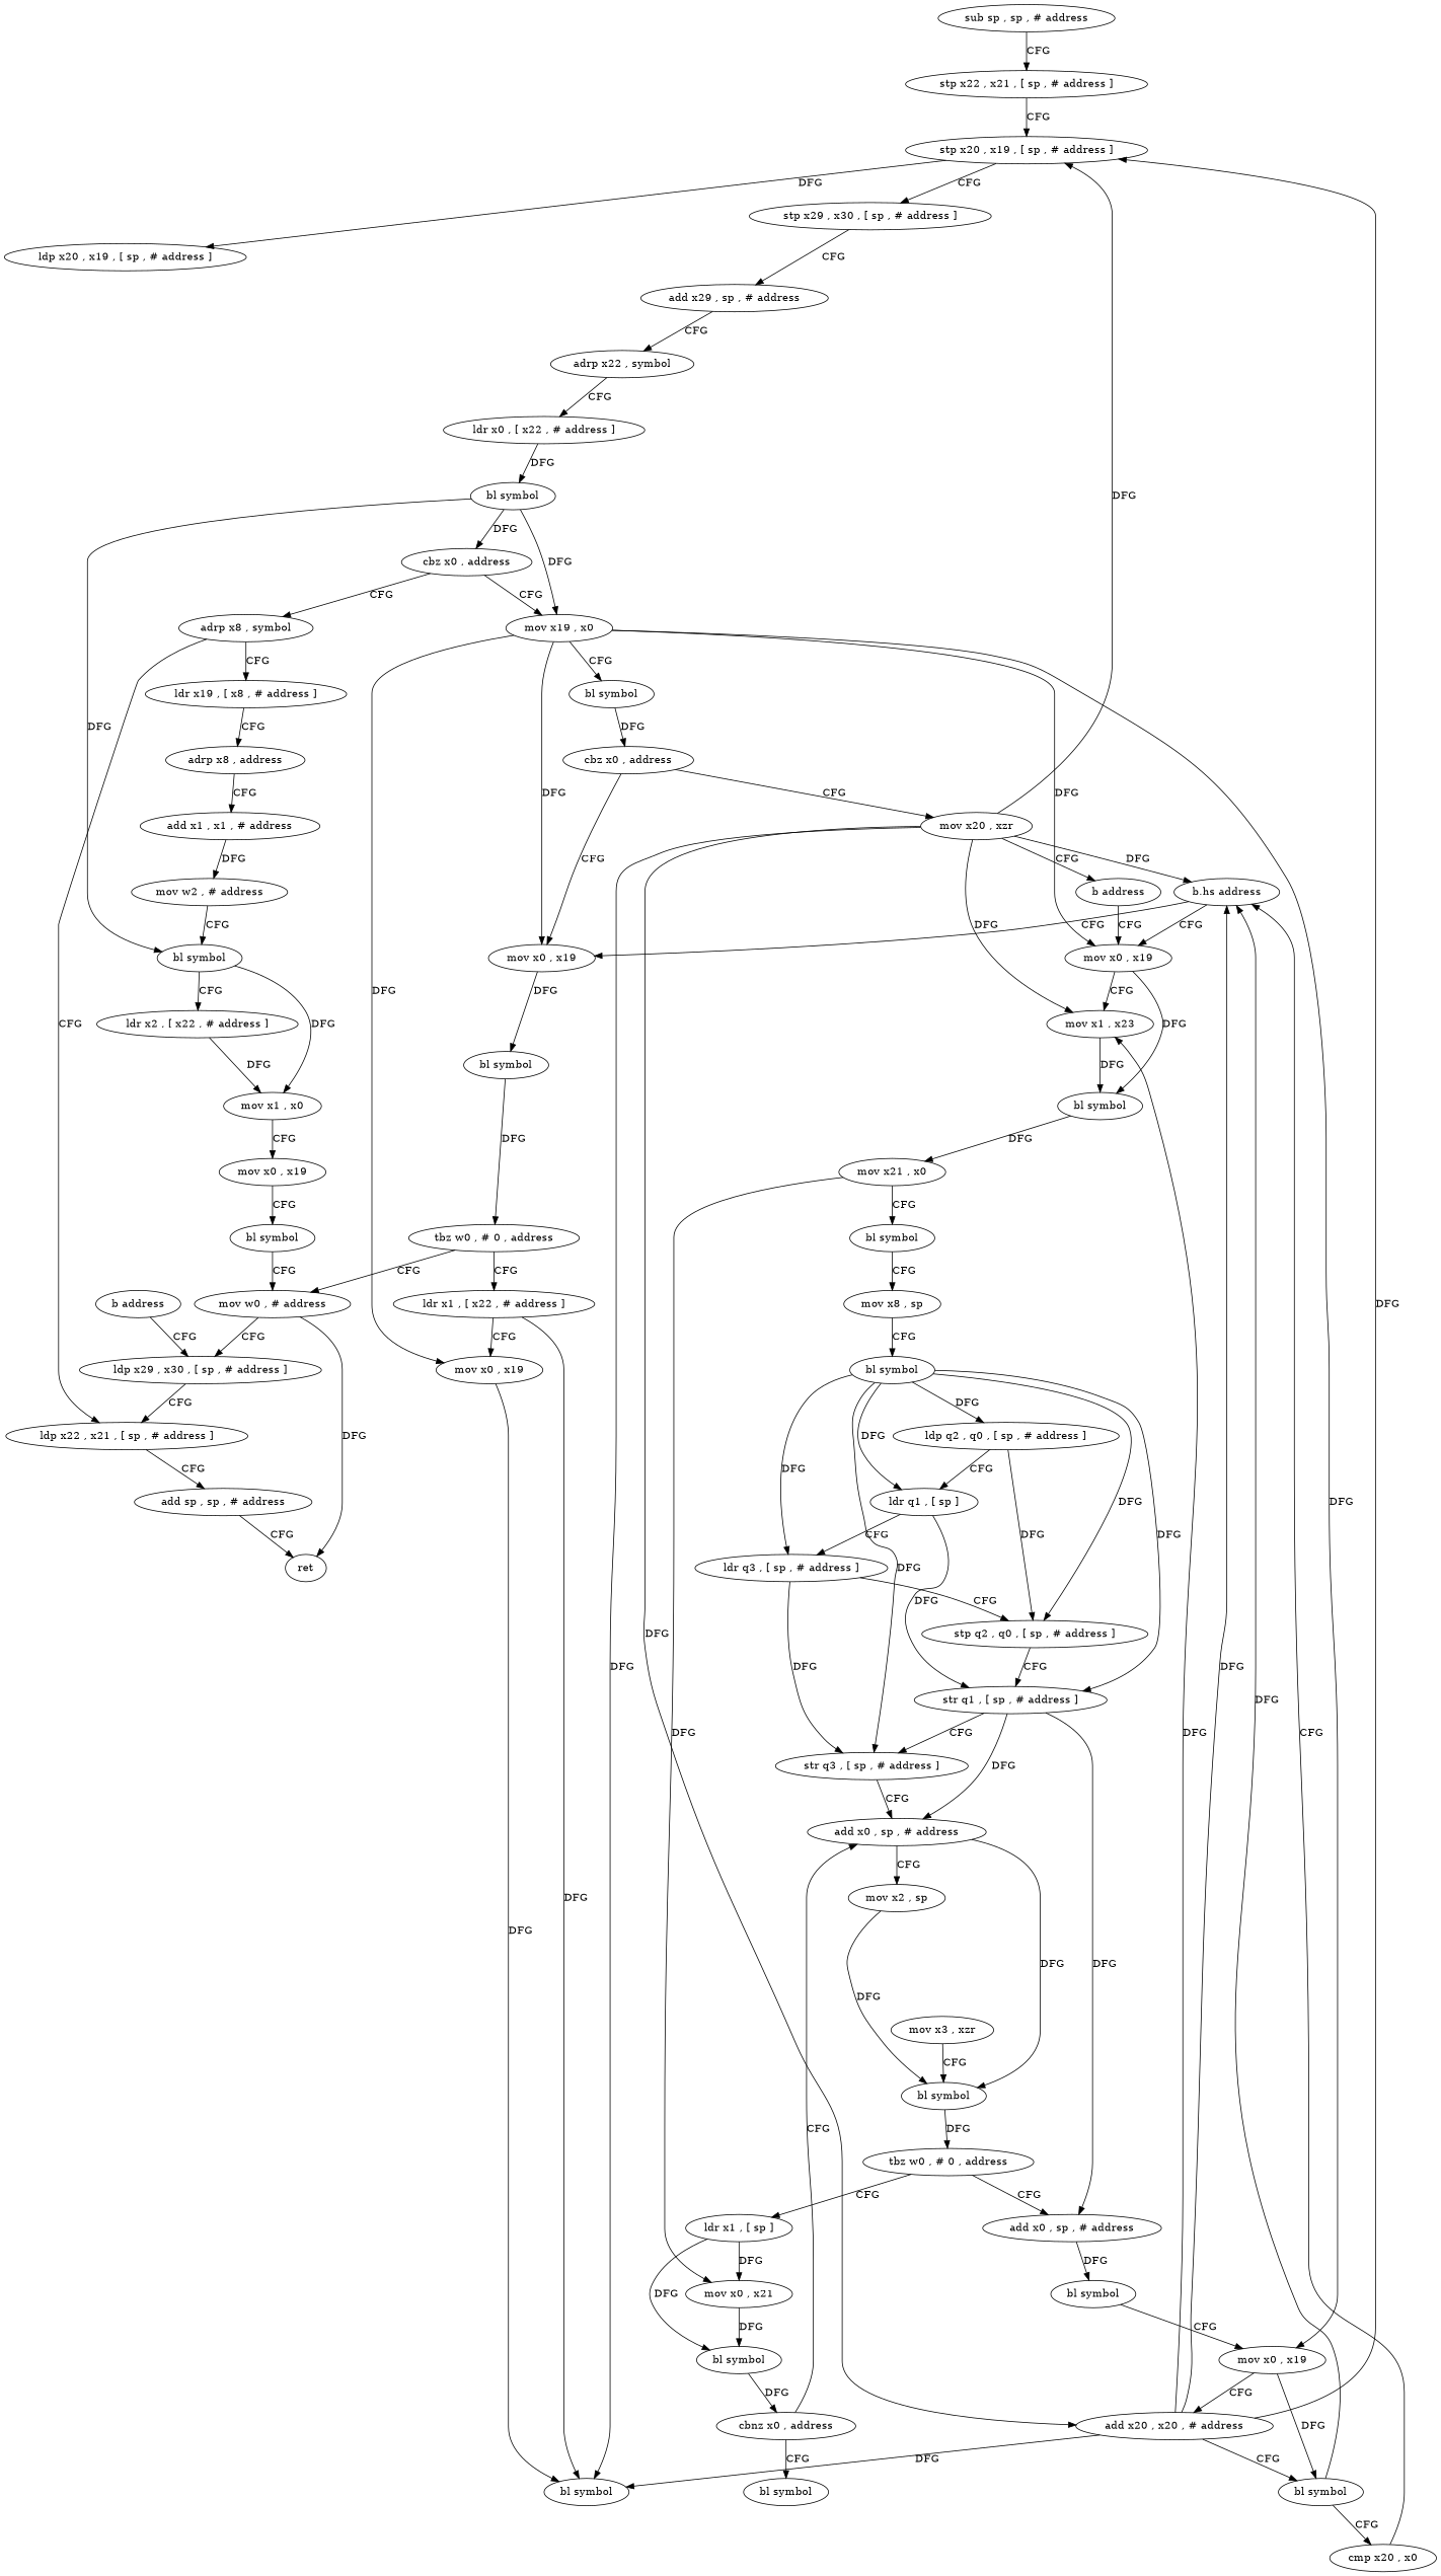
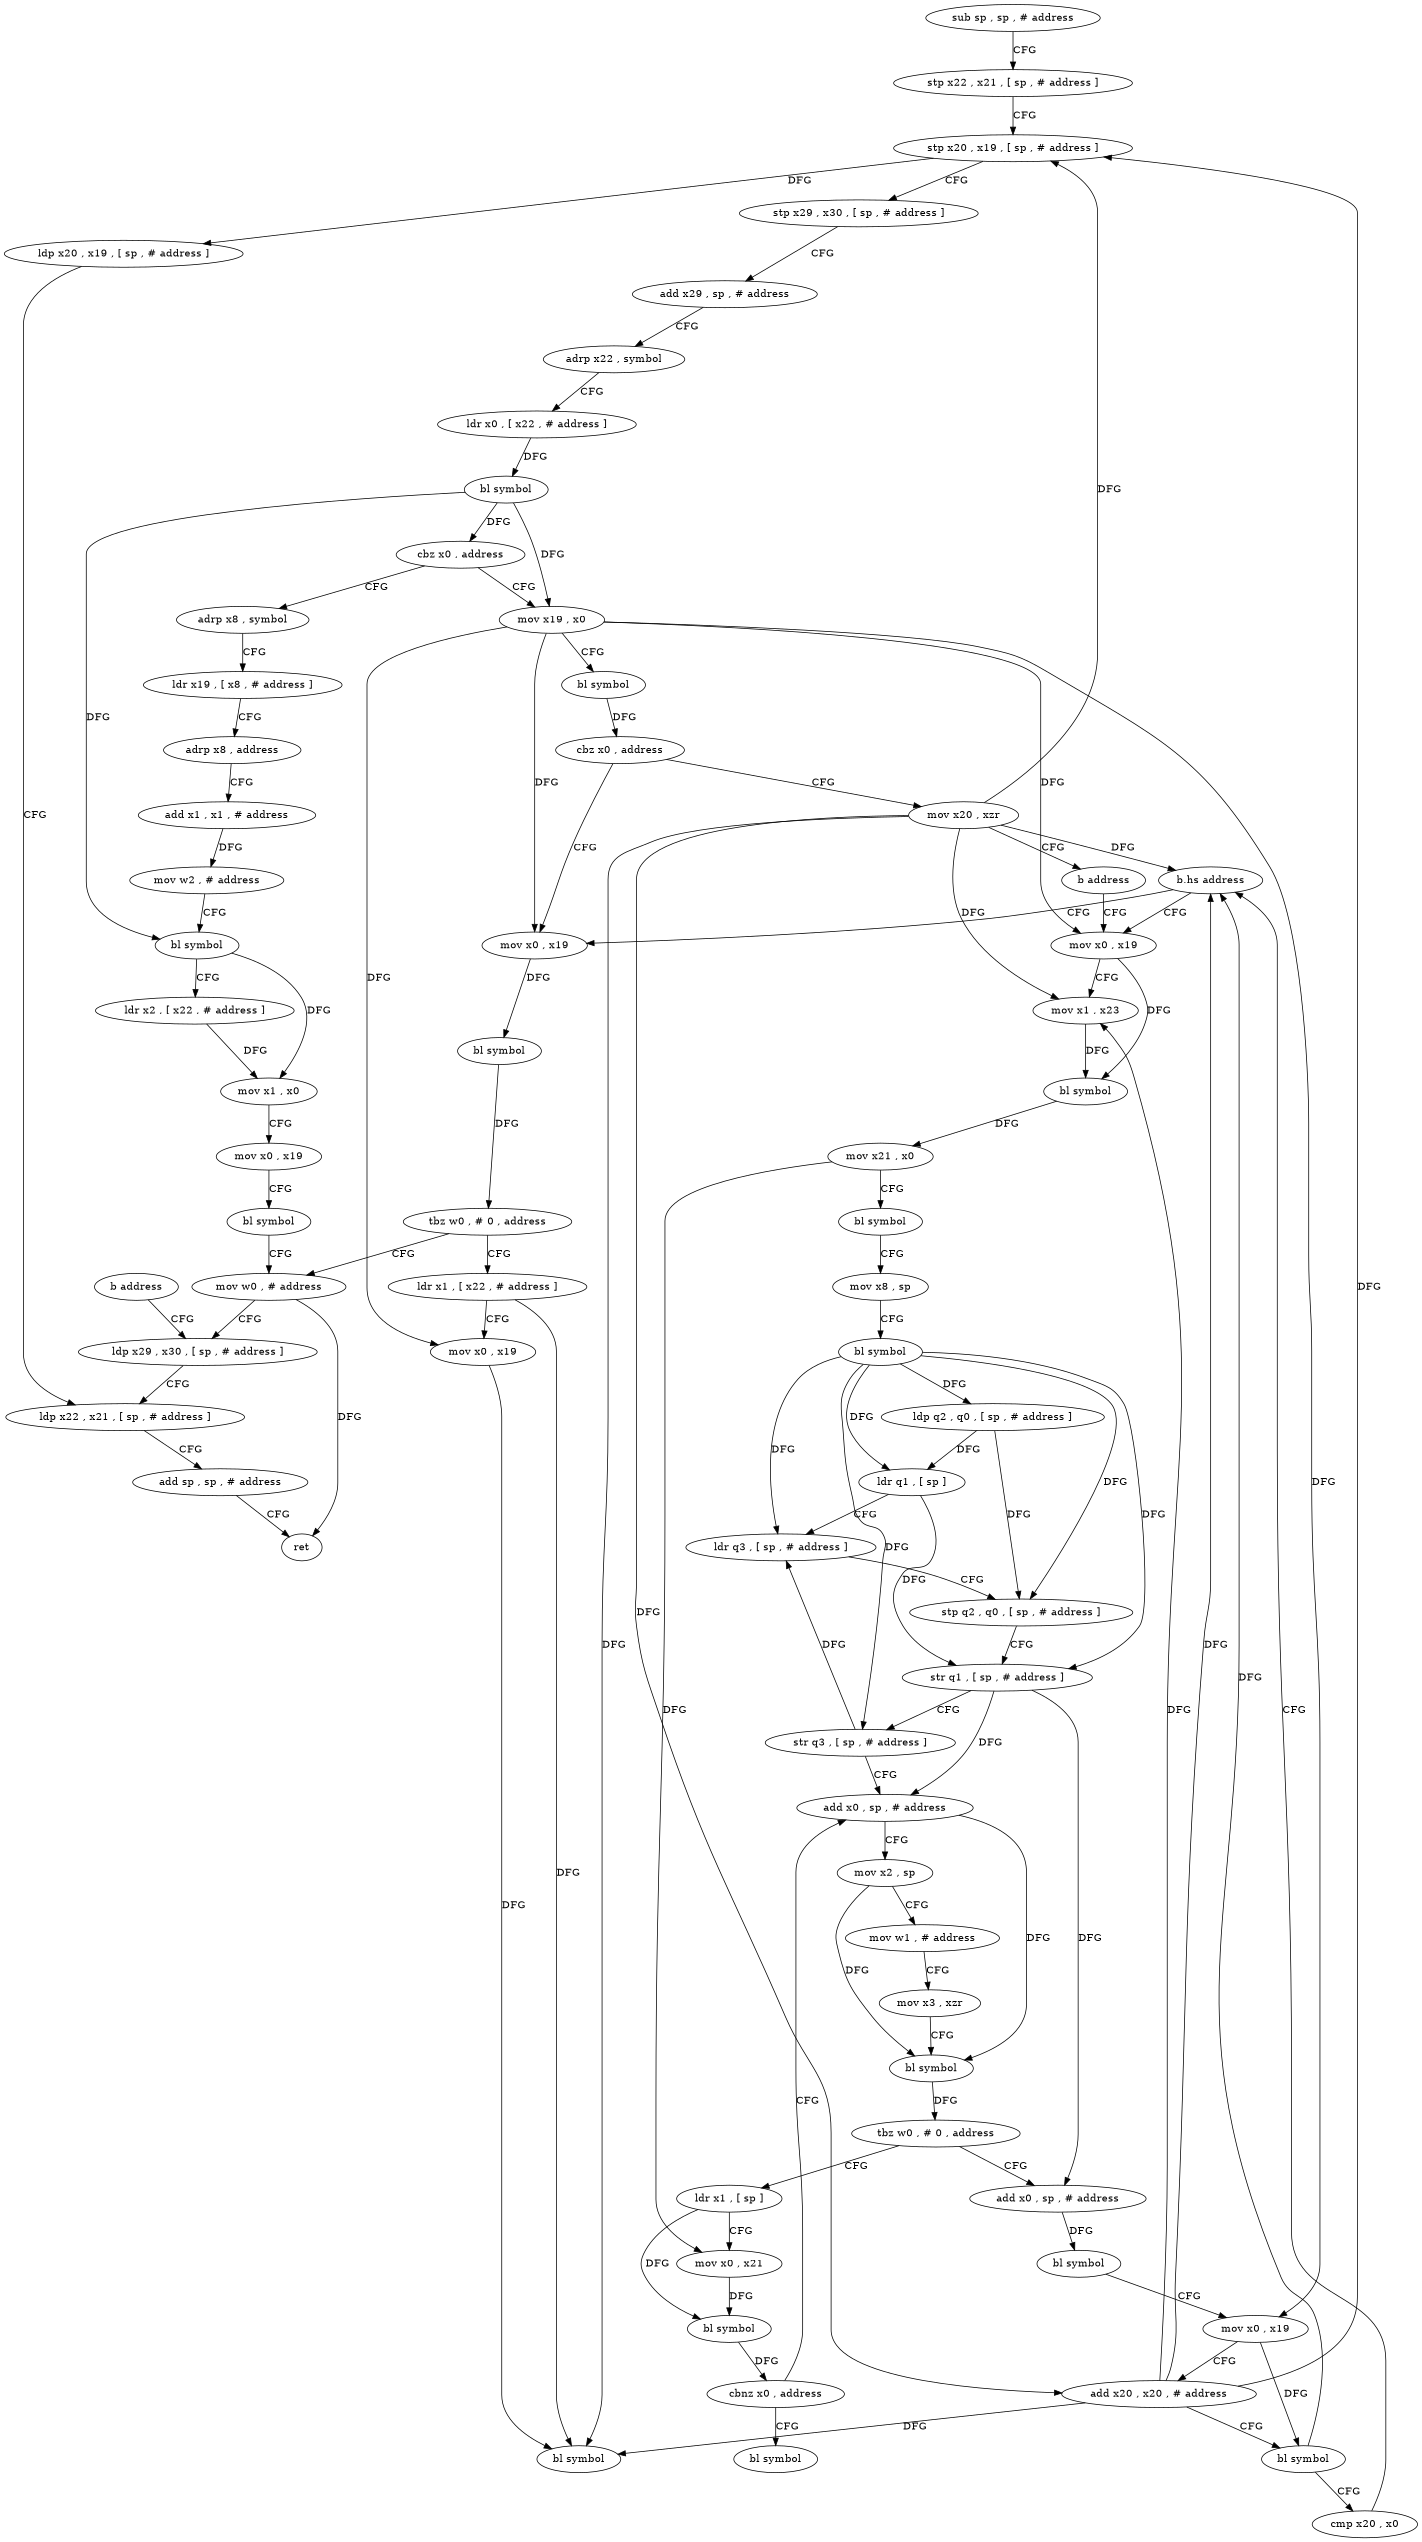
  digraph {
    n1 [label="sub sp , sp , # address"]
    n2 [label="stp x22 , x21 , [ sp , # address ]"]
    n3 [label="stp x20 , x19 , [ sp , # address ]"]
    n4 [label="stp x29 , x30 , [ sp , # address ]"]
    n5 [label="ldp x20 , x19 , [ sp , # address ]"]
    n6 [label="add x29 , sp , # address"]
    n7 [label="ldp x22 , x21 , [ sp , # address ]"]
    n8 [label="adrp x22 , symbol"]
    n9 [label="ldr x0 , [ x22 , # address ]"]
    n10 [label="bl symbol"]
    n11 [label="cbz x0 , address"]
    n12 [label="mov x19 , x0"]
    n13 [label="bl symbol"]
    n14 [label="adrp x8 , symbol"]
    n15 [label="bl symbol"]
    n16 [label="mov x0 , x19"]
    n17 [label="mov x0 , x19"]
    n18 [label="mov x0 , x19"]
    n19 [label="mov x0 , x19"]
    n20 [label="ldr x2 , [ x22 , # address ]"]
    n21 [label="mov x1 , x0"]
    n22 [label="ldr x19 , [ x8 , # address ]"]
    n23 [label="adrp x8 , address"]
    n24 [label="cbz x0 , address"]
    n25 [label="bl symbol"]
    n26 [label="mov x1 , x23"]
    n27 [label="bl symbol"]
    n28 [label="bl symbol"]
    n29 [label="add x20 , x20 , # address"]
    n30 [label="bl symbol"]
    n31 [label="add x1 , x1 , # address"]
    n32 [label="mov w2 , # address"]
    n33 [label="mov x0 , x19"]
    n34 [label="bl symbol"]
    n35 [label="mov w0 , # address"]
    n36 [label="ldp x29 , x30 , [ sp , # address ]"]
    n37 [label=ret]
    n38 [label="mov x20 , xzr"]
    n39 [label="b address"]
    n40 [label="b.hs address"]
    n41 [label="tbz w0 , # 0 , address"]
    n42 [label="ldr x1 , [ x22 , # address ]"]
    n43 [label="mov x21 , x0"]
    n44 [label="b address"]
    n45 [label="bl symbol"]
    n46 [label="mov x0 , x21"]
    n47 [label="mov x8 , sp"]
    n48 [label="bl symbol"]
    n49 [label="bl symbol"]
    n50 [label="ldp q2 , q0 , [ sp , # address ]"]
    n51 [label="ldr q1 , [ sp ]"]
    n52 [label="ldr q3 , [ sp , # address ]"]
    n53 [label="stp q2 , q0 , [ sp , # address ]"]
    n54 [label="str q1 , [ sp , # address ]"]
    n55 [label="str q3 , [ sp , # address ]"]
    n56 [label="add x0 , sp , # address"]
    n57 [label="add x0 , sp , # address"]
    n58 [label="mov x2 , sp"]
    n59 [label="bl symbol"]
    n60 [label="bl symbol"]
+   n61 [label="mov w1 , # address"]
    n62 [label="tbz w0 , # 0 , address"]
    n63 [label="add sp , sp , # address"]
    n64 [label="cmp x20 , x0"]
    n65 [label="ldr x1 , [ sp ]"]
    n66 [label="cbnz x0 , address"]
    n67 [label="bl symbol"]
    n68 [label="mov x3 , xzr"]
    n1 -> n2 [label=CFG]
    n2 -> n3 [label=CFG]
    n3 -> n4 [label=CFG]
    n3 -> n5 [label=DFG]
    n4 -> n6 [label=CFG]
-   n14 -> n7 [label=CFG]
+   n5 -> n7 [label=CFG]
    n6 -> n8 [label=CFG]
    n7 -> n63 [label=CFG]
    n8 -> n9 [label=CFG]
    n9 -> n10 [label=DFG]
    n10 -> n11 [label=DFG]
    n10 -> n12 [label=DFG]
    n10 -> n13 [label=DFG]
    n11 -> n12 [label=CFG]
    n11 -> n14 [label=CFG]
    n12 -> n15 [label=CFG]
    n12 -> n16 [label=DFG]
    n12 -> n17 [label=DFG]
    n12 -> n18 [label=DFG]
    n12 -> n19 [label=DFG]
    n13 -> n20 [label=CFG]
    n13 -> n21 [label=DFG]
    n14 -> n22 [label=CFG]
    n15 -> n24 [label=DFG]
    n16 -> n25 [label=DFG]
    n17 -> n26 [label=CFG]
    n17 -> n27 [label=DFG]
    n18 -> n28 [label=DFG]
    n19 -> n29 [label=CFG]
    n19 -> n30 [label=DFG]
    n20 -> n21 [label=DFG]
    n21 -> n33 [label=CFG]
    n22 -> n23 [label=CFG]
    n23 -> n31 [label=CFG]
    n24 -> n16 [label=CFG]
    n24 -> n38 [label=CFG]
    n25 -> n41 [label=DFG]
    n26 -> n27 [label=DFG]
    n27 -> n43 [label=DFG]
    n29 -> n3 [label=DFG]
    n29 -> n26 [label=DFG]
    n29 -> n28 [label=DFG]
    n29 -> n30 [label=CFG]
    n29 -> n40 [label=DFG]
    n30 -> n40 [label=DFG]
    n30 -> n64 [label=CFG]
    n31 -> n32 [label=DFG]
    n32 -> n13 [label=CFG]
    n33 -> n34 [label=CFG]
    n34 -> n35 [label=CFG]
    n35 -> n36 [label=CFG]
    n35 -> n37 [label=DFG]
    n36 -> n7 [label=CFG]
    n38 -> n3 [label=DFG]
    n38 -> n26 [label=DFG]
    n38 -> n28 [label=DFG]
    n38 -> n29 [label=DFG]
    n38 -> n39 [label=CFG]
    n38 -> n40 [label=DFG]
    n39 -> n17 [label=CFG]
    n40 -> n16 [label=CFG]
    n40 -> n17 [label=CFG]
    n41 -> n35 [label=CFG]
    n41 -> n42 [label=CFG]
    n42 -> n18 [label=CFG]
    n42 -> n28 [label=DFG]
    n43 -> n45 [label=CFG]
    n43 -> n46 [label=DFG]
    n44 -> n36 [label=CFG]
    n45 -> n47 [label=CFG]
    n46 -> n48 [label=DFG]
    n47 -> n49 [label=CFG]
    n48 -> n66 [label=DFG]
    n49 -> n50 [label=DFG]
    n49 -> n51 [label=DFG]
    n49 -> n52 [label=DFG]
    n49 -> n53 [label=DFG]
    n49 -> n54 [label=DFG]
    n49 -> n55 [label=DFG]
-   n50 -> n51 [label=CFG]
+   n50 -> n51 [label=DFG]
    n50 -> n53 [label=DFG]
    n51 -> n52 [label=CFG]
    n51 -> n54 [label=DFG]
    n52 -> n53 [label=CFG]
-   n52 -> n55 [label=DFG]
+   n55 -> n52 [label=DFG]
    n53 -> n54 [label=CFG]
    n54 -> n55 [label=CFG]
    n54 -> n56 [label=DFG]
    n54 -> n57 [label=DFG]
    n55 -> n56 [label=CFG]
    n56 -> n58 [label=CFG]
    n56 -> n59 [label=DFG]
    n57 -> n60 [label=DFG]
    n58 -> n59 [label=DFG]
+   n58 -> n61 [label=CFG]
    n59 -> n62 [label=DFG]
    n60 -> n19 [label=CFG]
+   n61 -> n68 [label=CFG]
    n62 -> n57 [label=CFG]
    n62 -> n65 [label=CFG]
    n63 -> n37 [label=CFG]
    n64 -> n40 [label=CFG]
-   n65 -> n46 [label=DFG]
+   n65 -> n46 [label=CFG]
    n65 -> n48 [label=DFG]
    n66 -> n56 [label=CFG]
    n66 -> n67 [label=CFG]
    n68 -> n59 [label=CFG]
  }
